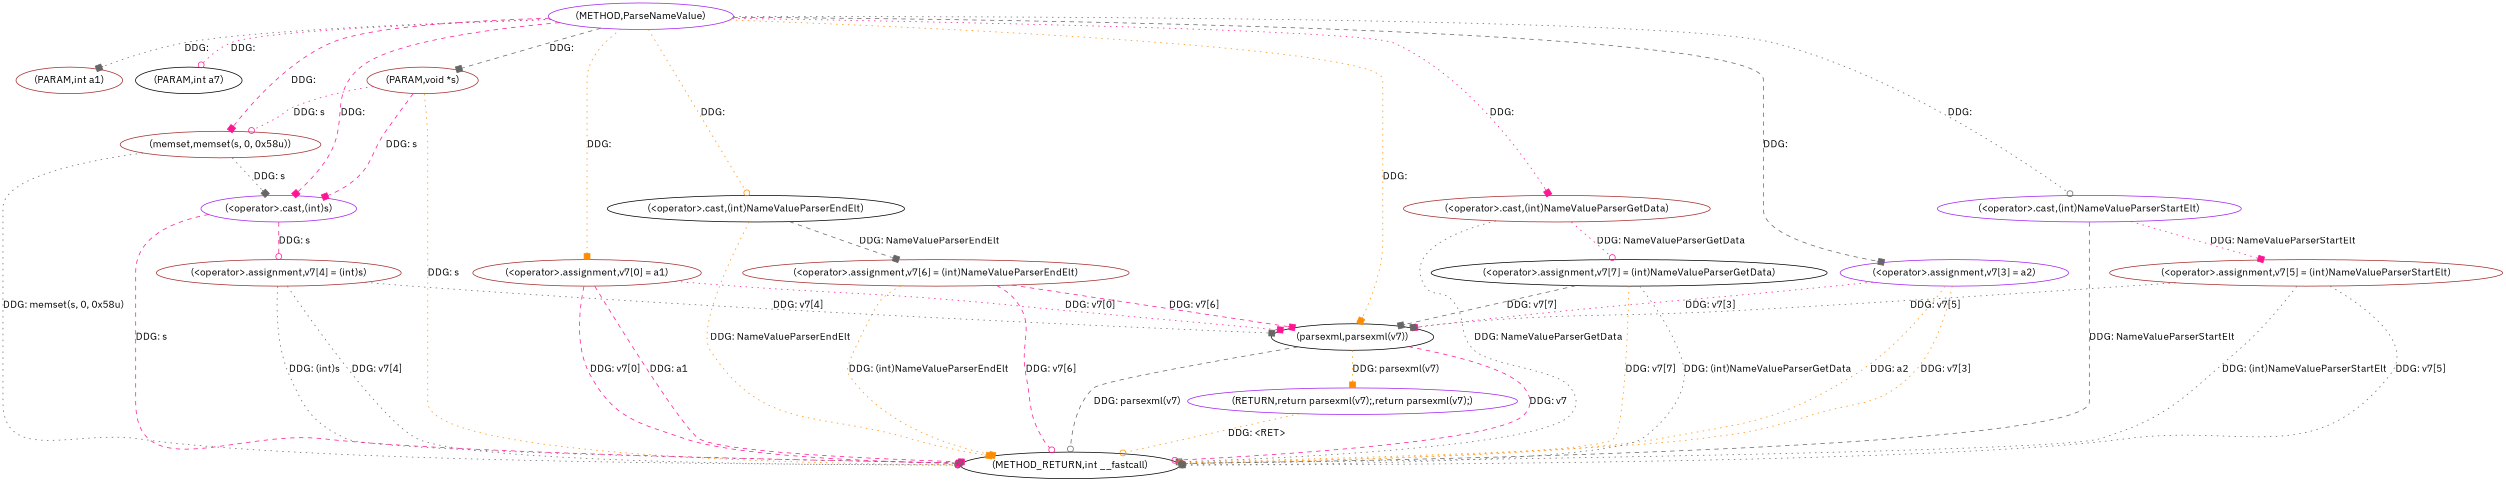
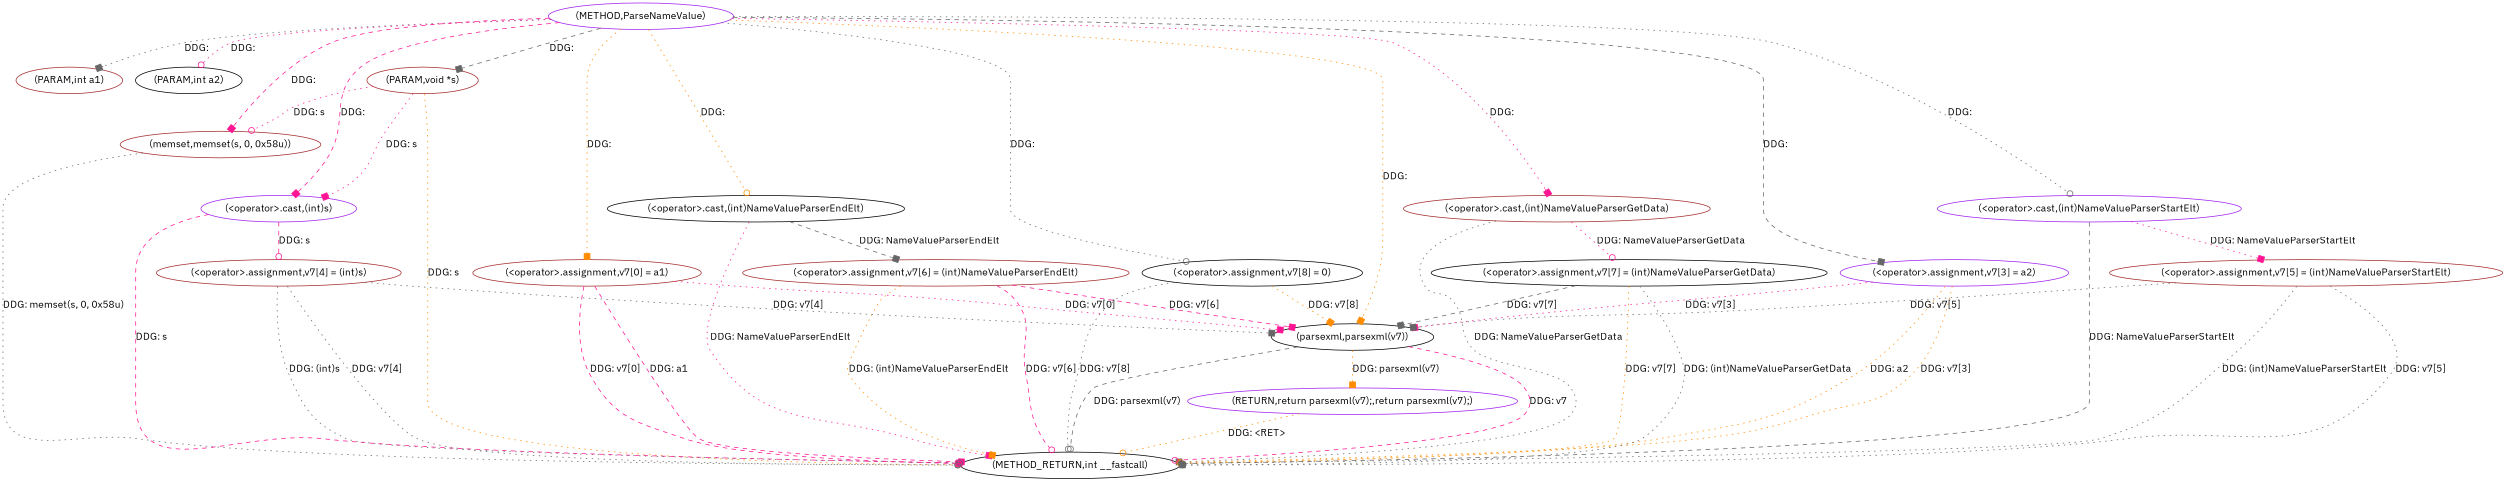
  digraph {
    fontname="IBM Plex Sans"
    node [color=brown fontname="IBM Plex Sans"]
    edge [arrowhead=box color=gray40 fontname="IBM Plex Sans" style=dotted]
    n1 [color=purple label="(METHOD,ParseNameValue)"]
    n2 [label="(PARAM,int a1)"]
-   n3 [color=black label="(PARAM,int a7)"]
+   n3 [color=black label="(PARAM,int a2)"]
    n4 [label="(PARAM,void *s)"]
    n5 [label="(memset,memset(s, 0, 0x58u))"]
    n6 [label="(<operator>.assignment,v7[0] = a1)"]
    n7 [color=black label="(<operator>.cast,(int)NameValueParserEndElt)"]
    n8 [label="(<operator>.cast,(int)NameValueParserGetData)"]
    n9 [color=purple label="(<operator>.assignment,v7[3] = a2)"]
    n10 [color=purple label="(<operator>.cast,(int)s)"]
    n11 [color=purple label="(<operator>.cast,(int)NameValueParserStartElt)"]
+   n12 [color=black label="(<operator>.assignment,v7[8] = 0)"]
    n13 [color=black label="(parsexml,parsexml(v7))"]
    n14 [color=black label="(METHOD_RETURN,int __fastcall)"]
    n15 [label="(<operator>.assignment,v7[6] = (int)NameValueParserEndElt)"]
    n16 [color=black label="(<operator>.assignment,v7[7] = (int)NameValueParserGetData)"]
    n17 [label="(<operator>.assignment,v7[4] = (int)s)"]
    n18 [label="(<operator>.assignment,v7[5] = (int)NameValueParserStartElt)"]
    n19 [color=purple label="(RETURN,return parsexml(v7);,return parsexml(v7);)"]
    n1 -> n2 [label="DDG: "]
    n1 -> n3 [arrowhead=odot color=deeppink label="DDG: "]
    n1 -> n4 [label="DDG: " style=dashed]
    n1 -> n5 [color=deeppink label="DDG: " style=dashed]
    n1 -> n6 [color=darkorange label="DDG: "]
    n1 -> n7 [arrowhead=odot color=darkorange label="DDG: "]
    n1 -> n8 [color=deeppink label="DDG: "]
    n1 -> n9 [label="DDG: " style=dashed]
    n1 -> n10 [color=deeppink label="DDG: " style=dashed]
    n1 -> n11 [arrowhead=odot label="DDG: "]
+   n1 -> n12 [arrowhead=odot label="DDG: "]
    n1 -> n13 [color=darkorange label="DDG: "]
    n4 -> n5 [arrowhead=odot color=deeppink label="DDG: s"]
-   n4 -> n10 [color=deeppink label="DDG: s" style=dashed]
+   n4 -> n10 [color=deeppink label="DDG: s"]
    n4 -> n14 [arrowhead=odot color=darkorange label="DDG: s"]
-   n5 -> n10 [label="DDG: s"]
    n5 -> n14 [arrowhead=odot label="DDG: memset(s, 0, 0x58u)"]
    n6 -> n13 [color=deeppink label="DDG: v7[0]"]
    n6 -> n14 [color=deeppink label="DDG: a1" style=dashed]
    n6 -> n14 [color=deeppink label="DDG: v7[0]" style=dashed]
-   n7 -> n14 [color=darkorange label="DDG: NameValueParserEndElt"]
+   n7 -> n14 [color=deeppink label="DDG: NameValueParserEndElt"]
    n7 -> n15 [label="DDG: NameValueParserEndElt" style=dashed]
    n8 -> n14 [label="DDG: NameValueParserGetData"]
    n8 -> n16 [arrowhead=odot color=deeppink label="DDG: NameValueParserGetData"]
    n9 -> n13 [color=deeppink label="DDG: v7[3]"]
    n9 -> n14 [arrowhead=odot color=darkorange label="DDG: a2"]
    n9 -> n14 [arrowhead=odot color=darkorange label="DDG: v7[3]"]
    n10 -> n14 [color=deeppink label="DDG: s" style=dashed]
    n10 -> n17 [arrowhead=odot color=deeppink label="DDG: s" style=dashed]
    n11 -> n14 [arrowhead=odot label="DDG: NameValueParserStartElt" style=dashed]
    n11 -> n18 [color=deeppink label="DDG: NameValueParserStartElt"]
+   n12 -> n13 [color=darkorange label="DDG: v7[8]"]
+   n12 -> n14 [arrowhead=odot label="DDG: v7[8]"]
    n13 -> n14 [arrowhead=odot color=deeppink label="DDG: v7" style=dashed]
    n13 -> n14 [arrowhead=odot label="DDG: parsexml(v7)" style=dashed]
    n13 -> n19 [color=darkorange label="DDG: parsexml(v7)"]
    n15 -> n13 [color=deeppink label="DDG: v7[6]" style=dashed]
    n15 -> n14 [color=darkorange label="DDG: (int)NameValueParserEndElt"]
    n15 -> n14 [arrowhead=odot color=deeppink label="DDG: v7[6]" style=dashed]
    n16 -> n13 [label="DDG: v7[7]" style=dashed]
    n16 -> n14 [arrowhead=odot label="DDG: (int)NameValueParserGetData"]
    n16 -> n14 [arrowhead=odot color=darkorange label="DDG: v7[7]"]
    n17 -> n13 [label="DDG: v7[4]"]
    n17 -> n14 [arrowhead=odot label="DDG: (int)s"]
    n17 -> n14 [arrowhead=odot label="DDG: v7[4]"]
    n18 -> n13 [label="DDG: v7[5]"]
    n18 -> n14 [arrowhead=odot label="DDG: (int)NameValueParserStartElt"]
    n18 -> n14 [label="DDG: v7[5]"]
    n19 -> n14 [arrowhead=odot color=darkorange label="DDG: <RET>"]
  }
